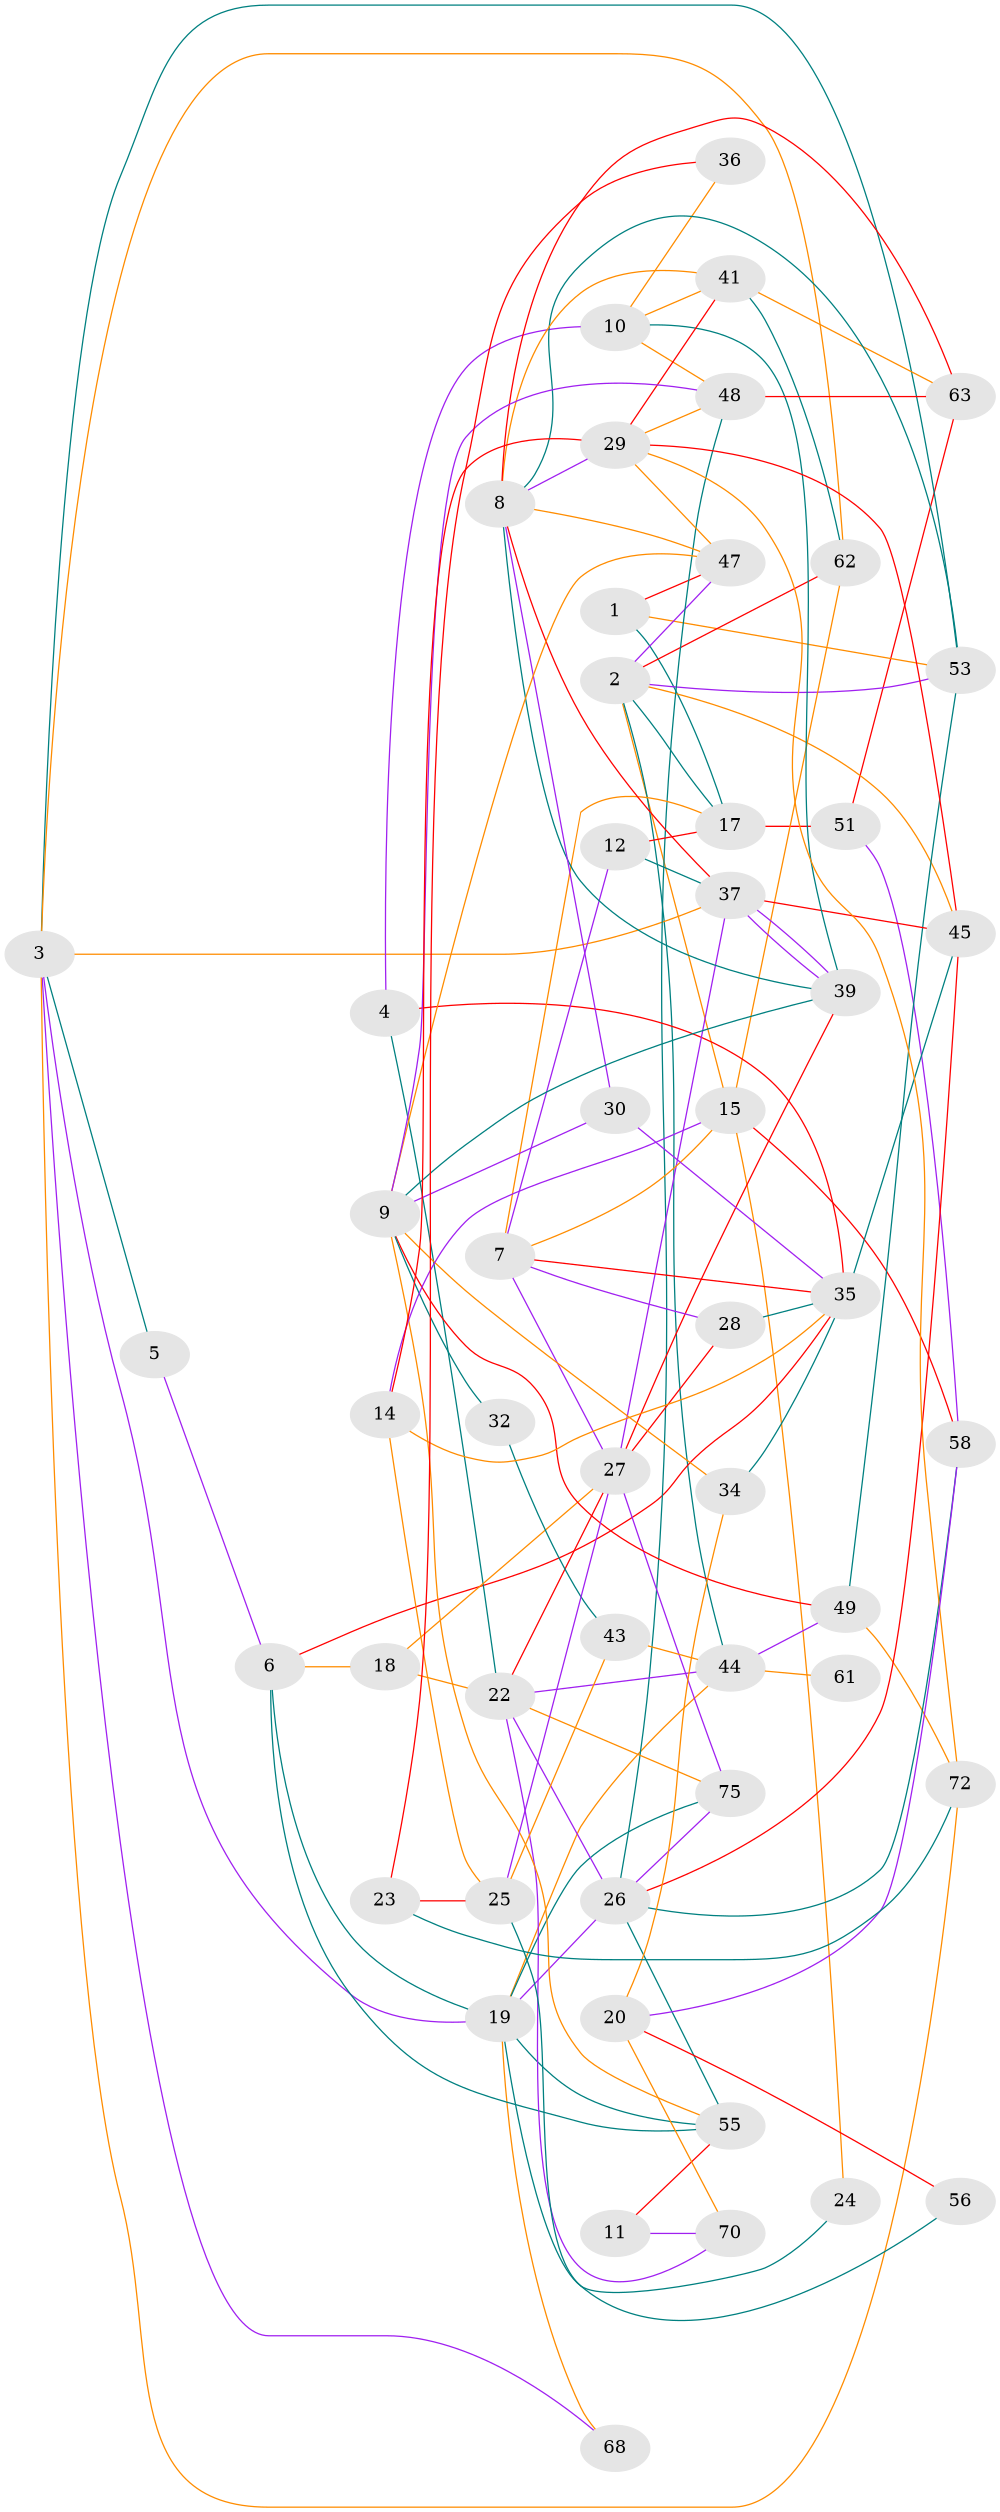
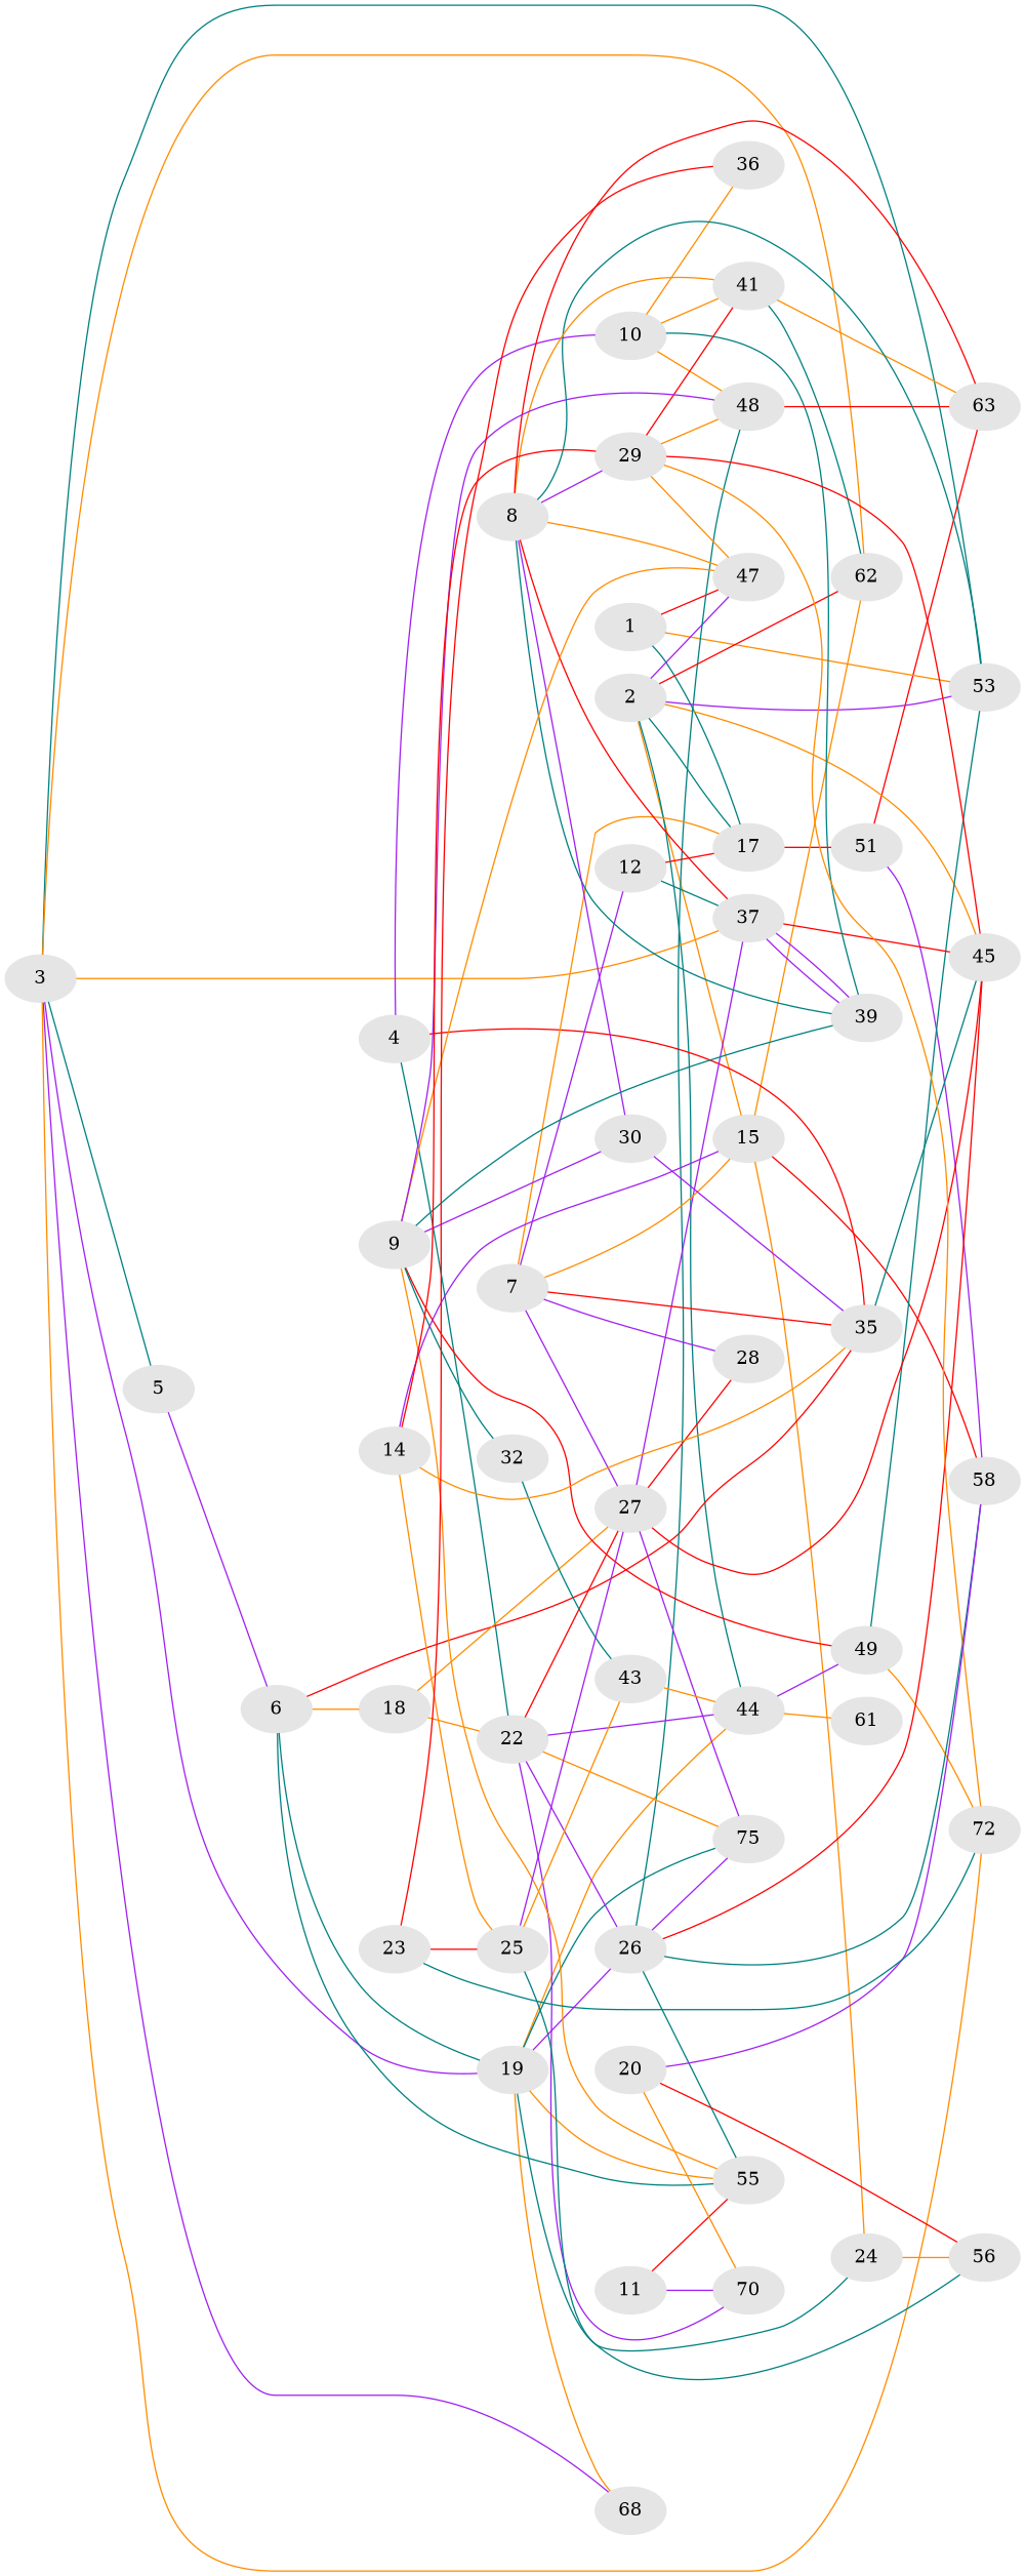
  graph {
    rankdir=LR
    node [color=gray90 style=filled]
    edge [color=darkorange]
    17 [super="+31"]
    51
    1
    47
    53
    2 [super="+46"]
    15 [super="+60"]
    44
    45 [super="+65"]
    62
    24
    58 [super="+69"]
    61
    49
    3 [super="+33"]
    5
    19 [super="+40"]
    37 [super="+67"]
    68
    72
    6 [super="+21"]
    55
    26 [super="+64"]
    75
    39
    4
    10
    22 [super="+54"]
    35 [super="+43"]
    41 [super="+59"]
    48 [super="+76"]
    36
    27 [super="+50"]
    70
    18
    7 [super="+38"]
    12
    28
    8 [super="+66"]
    29 [super="+52"]
    30 [super="+57"]
    63 [super="+74"]
    9 [super="+71"]
    32
-   34
    n46 [label=43]
    11 [super="+13"]
    14
    25 [super="+73"]
    56
    20
    23
    17 -- 51 [color=red]
    51 -- 58 [color=purple]
    51 -- 63 [color=red weight=2]
    1 -- 17 [color=teal]
    1 -- 47 [color=red]
    1 -- 53
    2 -- 17 [color=teal]
    2 -- 47 [color=purple]
    2 -- 53 [color=purple]
    2 -- 15
    2 -- 44 [color=teal]
    2 -- 45 [weight=2]
    2 -- 62 [color=red]
    15 -- 62
    15 -- 24
    15 -- 58 [color=red]
    44 -- 61
    44 -- 49 [color=purple]
+   24 -- 56
    49 -- 53 [color=teal]
    49 -- 72
    3 -- 53 [color=teal]
    3 -- 62
    3 -- 5 [color=teal]
    3 -- 19 [color=purple]
    3 -- 37 [weight=3]
    3 -- 68 [color=purple]
    3 -- 72
    5 -- 6 [color=purple]
    19 -- 44
    19 -- 24 [color=teal]
    19 -- 68
-   19 -- 55 [color=teal]
+   19 -- 55
    19 -- 26 [color=purple]
    19 -- 75 [color=teal]
    37 -- 45 [color=red]
    37 -- 39 [color=purple]
    37 -- 39 [color=purple]
    6 -- 19 [color=teal]
    6 -- 55 [color=teal]
    6 -- 35 [color=red]
    6 -- 18
    26 -- 45 [color=red]
    26 -- 58 [color=teal]
    26 -- 55 [color=teal]
    26 -- 75 [color=purple]
    26 -- 48 [color=teal]
    4 -- 10 [color=purple]
    4 -- 22 [color=teal]
    4 -- 35 [color=red]
    10 -- 39 [color=teal]
    10 -- 41
    10 -- 48
    10 -- 36
    22 -- 44 [color=purple]
    22 -- 26 [color=purple]
    22 -- 75
    22 -- 27 [color=red]
    22 -- 70 [color=purple]
    35 -- 45 [color=teal]
    41 -- 62 [color=teal]
    41 -- 63
    48 -- 63 [color=red]
    27 -- 37 [color=purple]
    27 -- 75 [color=purple]
-   27 -- 39 [color=red]
+   27 -- 45 [color=red]
    27 -- 28 [color=red]
    18 -- 22
    18 -- 27
    7 -- 17
    7 -- 15
    7 -- 35 [color=red]
    7 -- 27 [color=purple]
    7 -- 12 [color=purple]
    7 -- 28 [color=purple]
    12 -- 17 [color=red]
    12 -- 37 [color=teal]
-   28 -- 35 [color=teal]
    8 -- 47
    8 -- 53 [color=teal]
    8 -- 37 [color=red]
    8 -- 39 [color=teal]
    8 -- 41
    8 -- 29 [color=purple]
    8 -- 30 [color=purple weight=2]
    8 -- 63 [color=red]
    29 -- 47
    29 -- 45 [color=red]
    29 -- 72
    29 -- 41 [color=red]
    29 -- 48
    30 -- 35 [color=purple]
    9 -- 47
    9 -- 49 [color=red]
    9 -- 55
    9 -- 39 [color=teal]
    9 -- 48 [color=purple]
    9 -- 30 [color=purple]
    9 -- 32 [color=teal]
-   9 -- 34
    32 -- n46 [color=teal]
-   34 -- 35 [color=teal]
    n46 -- 44
    11 -- 55 [color=red]
    11 -- 70 [color=purple weight=2]
    14 -- 15 [color=purple]
    14 -- 35
    14 -- 29 [color=red]
    14 -- 25
    25 -- 27 [color=purple]
    25 -- n46
    25 -- 56 [color=teal]
    20 -- 58 [color=purple]
    20 -- 70
-   20 -- 34
    20 -- 56 [color=red]
    23 -- 72 [color=teal]
    23 -- 36 [color=red]
    23 -- 25 [color=red]
  }
